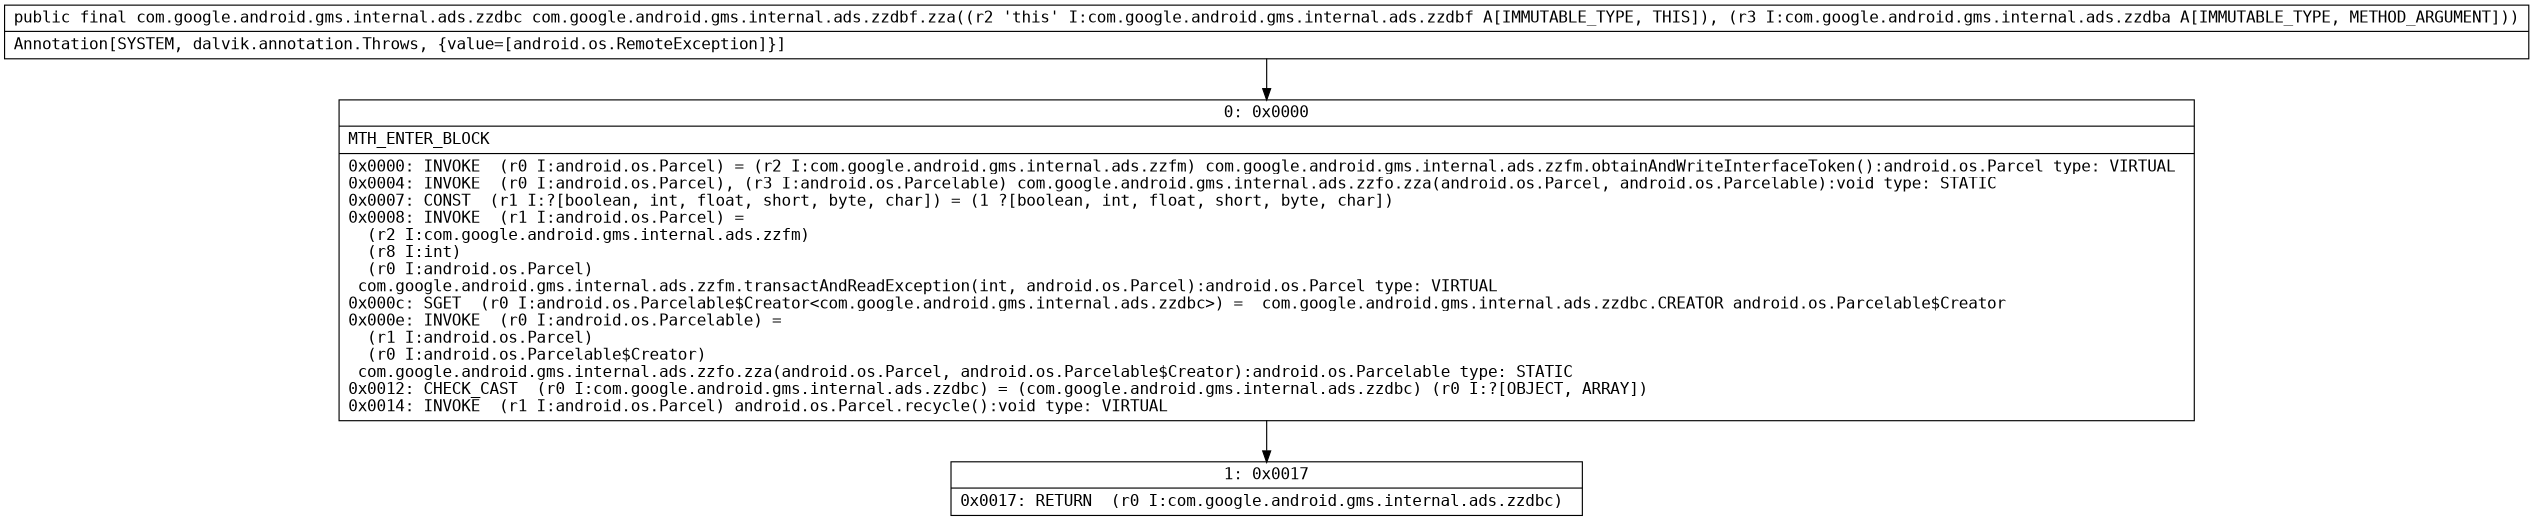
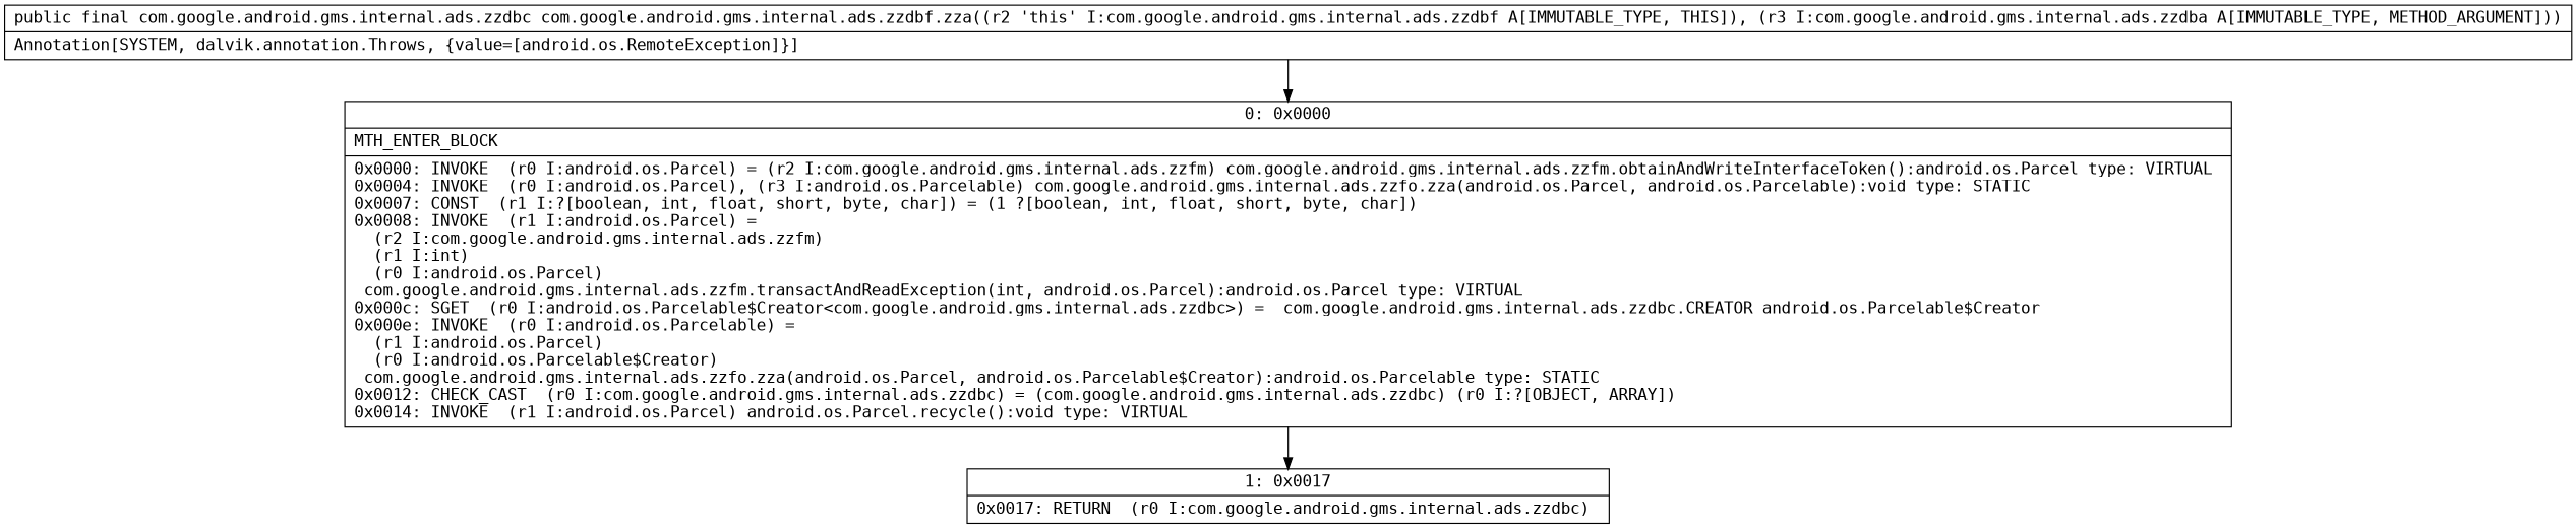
  digraph {
    fontname="DejaVu Sans Mono"
    node [shape=record fontname="DejaVu Sans Mono"]
    edge [fontname="DejaVu Sans Mono"]
-   n1 [label="{0\:\ 0x0000|MTH_ENTER_BLOCK\l|0x0000: INVOKE  (r0 I:android.os.Parcel) = (r2 I:com.google.android.gms.internal.ads.zzfm) com.google.android.gms.internal.ads.zzfm.obtainAndWriteInterfaceToken():android.os.Parcel type: VIRTUAL \l0x0004: INVOKE  (r0 I:android.os.Parcel), (r3 I:android.os.Parcelable) com.google.android.gms.internal.ads.zzfo.zza(android.os.Parcel, android.os.Parcelable):void type: STATIC \l0x0007: CONST  (r1 I:?[boolean, int, float, short, byte, char]) = (1 ?[boolean, int, float, short, byte, char]) \l0x0008: INVOKE  (r1 I:android.os.Parcel) = \l  (r2 I:com.google.android.gms.internal.ads.zzfm)\l  (r8 I:int)\l  (r0 I:android.os.Parcel)\l com.google.android.gms.internal.ads.zzfm.transactAndReadException(int, android.os.Parcel):android.os.Parcel type: VIRTUAL \l0x000c: SGET  (r0 I:android.os.Parcelable$Creator\<com.google.android.gms.internal.ads.zzdbc\>) =  com.google.android.gms.internal.ads.zzdbc.CREATOR android.os.Parcelable$Creator \l0x000e: INVOKE  (r0 I:android.os.Parcelable) = \l  (r1 I:android.os.Parcel)\l  (r0 I:android.os.Parcelable$Creator)\l com.google.android.gms.internal.ads.zzfo.zza(android.os.Parcel, android.os.Parcelable$Creator):android.os.Parcelable type: STATIC \l0x0012: CHECK_CAST  (r0 I:com.google.android.gms.internal.ads.zzdbc) = (com.google.android.gms.internal.ads.zzdbc) (r0 I:?[OBJECT, ARRAY]) \l0x0014: INVOKE  (r1 I:android.os.Parcel) android.os.Parcel.recycle():void type: VIRTUAL \l}"]
+   n1 [label="{0\:\ 0x0000|MTH_ENTER_BLOCK\l|0x0000: INVOKE  (r0 I:android.os.Parcel) = (r2 I:com.google.android.gms.internal.ads.zzfm) com.google.android.gms.internal.ads.zzfm.obtainAndWriteInterfaceToken():android.os.Parcel type: VIRTUAL \l0x0004: INVOKE  (r0 I:android.os.Parcel), (r3 I:android.os.Parcelable) com.google.android.gms.internal.ads.zzfo.zza(android.os.Parcel, android.os.Parcelable):void type: STATIC \l0x0007: CONST  (r1 I:?[boolean, int, float, short, byte, char]) = (1 ?[boolean, int, float, short, byte, char]) \l0x0008: INVOKE  (r1 I:android.os.Parcel) = \l  (r2 I:com.google.android.gms.internal.ads.zzfm)\l  (r1 I:int)\l  (r0 I:android.os.Parcel)\l com.google.android.gms.internal.ads.zzfm.transactAndReadException(int, android.os.Parcel):android.os.Parcel type: VIRTUAL \l0x000c: SGET  (r0 I:android.os.Parcelable$Creator\<com.google.android.gms.internal.ads.zzdbc\>) =  com.google.android.gms.internal.ads.zzdbc.CREATOR android.os.Parcelable$Creator \l0x000e: INVOKE  (r0 I:android.os.Parcelable) = \l  (r1 I:android.os.Parcel)\l  (r0 I:android.os.Parcelable$Creator)\l com.google.android.gms.internal.ads.zzfo.zza(android.os.Parcel, android.os.Parcelable$Creator):android.os.Parcelable type: STATIC \l0x0012: CHECK_CAST  (r0 I:com.google.android.gms.internal.ads.zzdbc) = (com.google.android.gms.internal.ads.zzdbc) (r0 I:?[OBJECT, ARRAY]) \l0x0014: INVOKE  (r1 I:android.os.Parcel) android.os.Parcel.recycle():void type: VIRTUAL \l}"]
    n2 [label="{1\:\ 0x0017|0x0017: RETURN  (r0 I:com.google.android.gms.internal.ads.zzdbc) \l}"]
    n3 [label="{public final com.google.android.gms.internal.ads.zzdbc com.google.android.gms.internal.ads.zzdbf.zza((r2 'this' I:com.google.android.gms.internal.ads.zzdbf A[IMMUTABLE_TYPE, THIS]), (r3 I:com.google.android.gms.internal.ads.zzdba A[IMMUTABLE_TYPE, METHOD_ARGUMENT]))  | Annotation[SYSTEM, dalvik.annotation.Throws, \{value=[android.os.RemoteException]\}]\l}"]
    n1 -> n2
    n3 -> n1
  }
